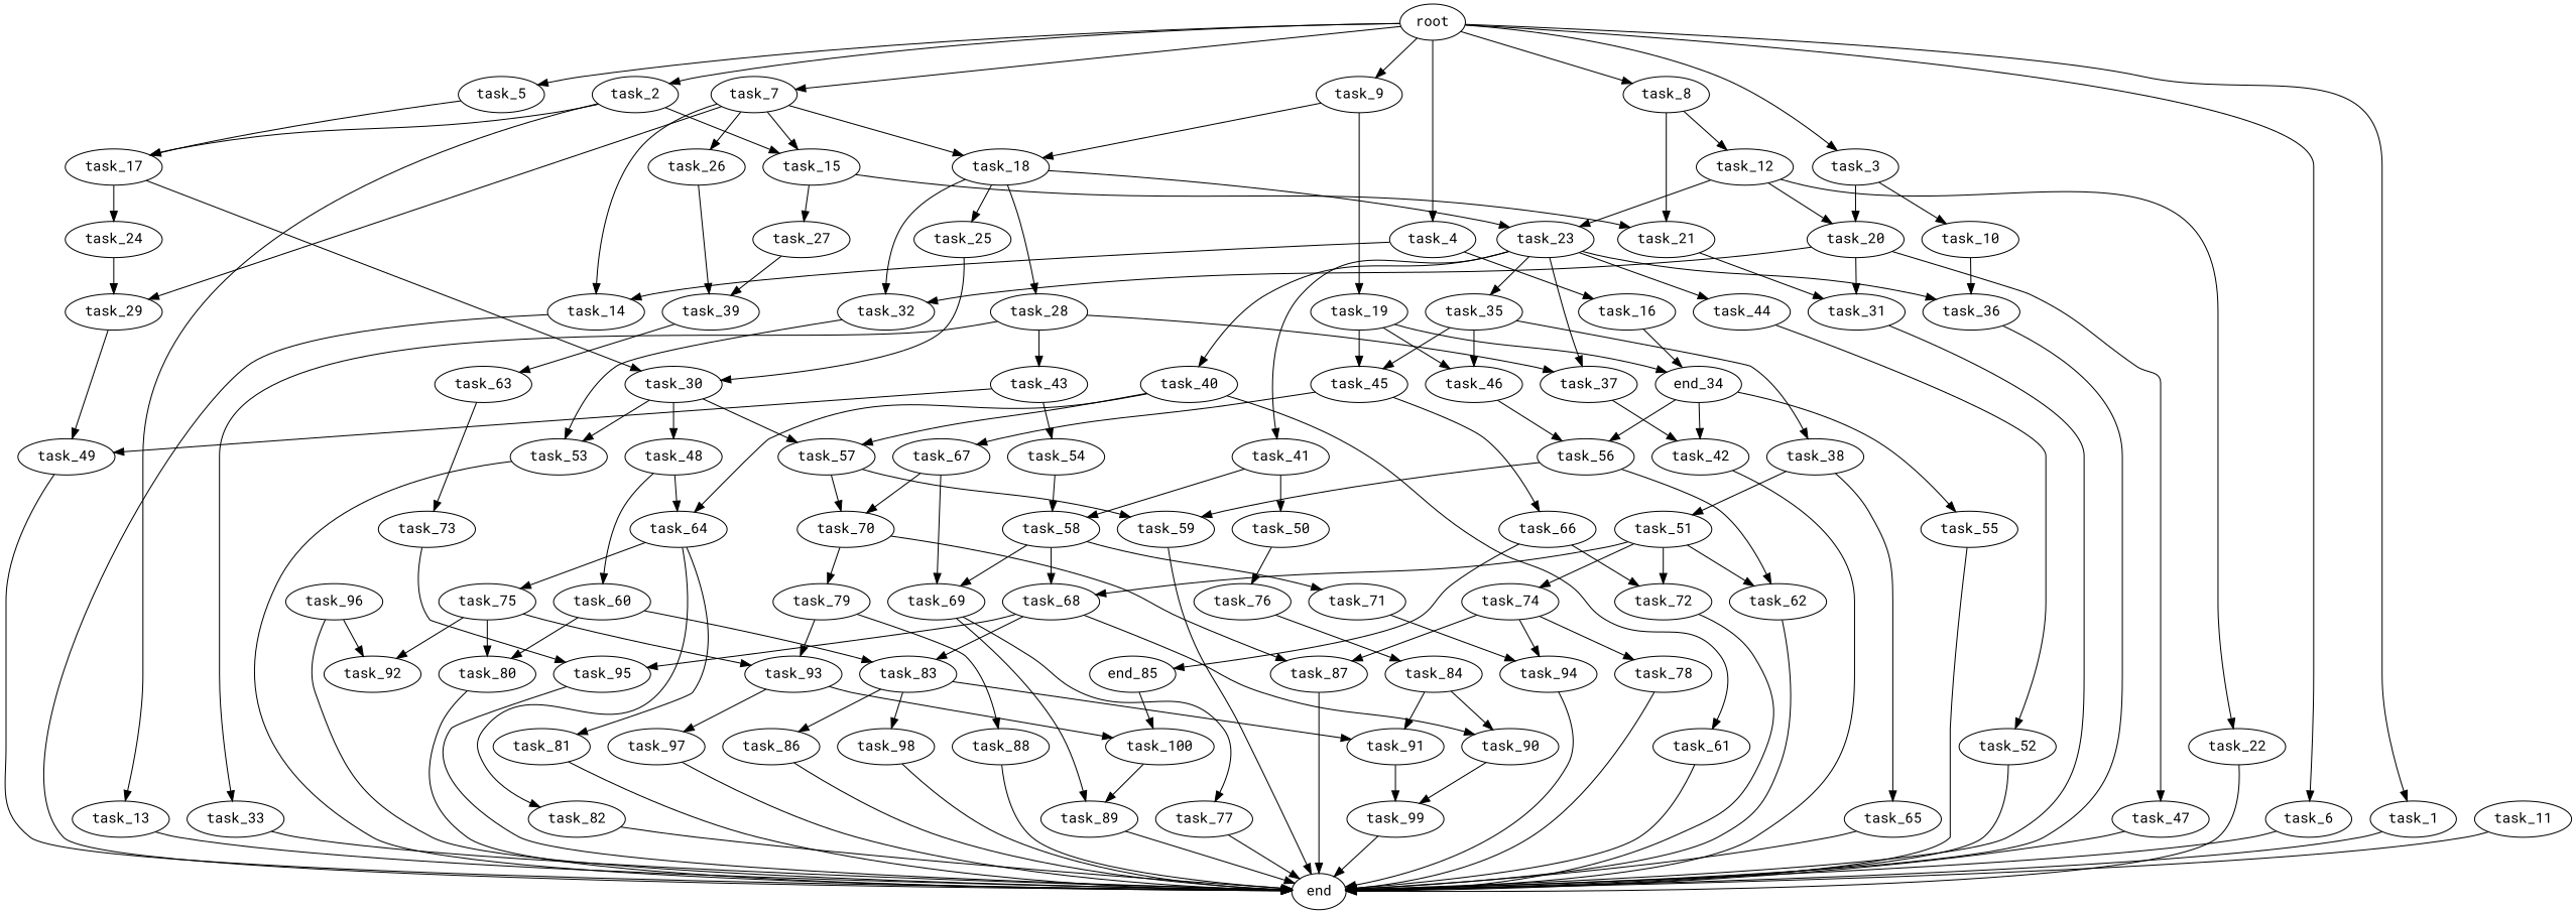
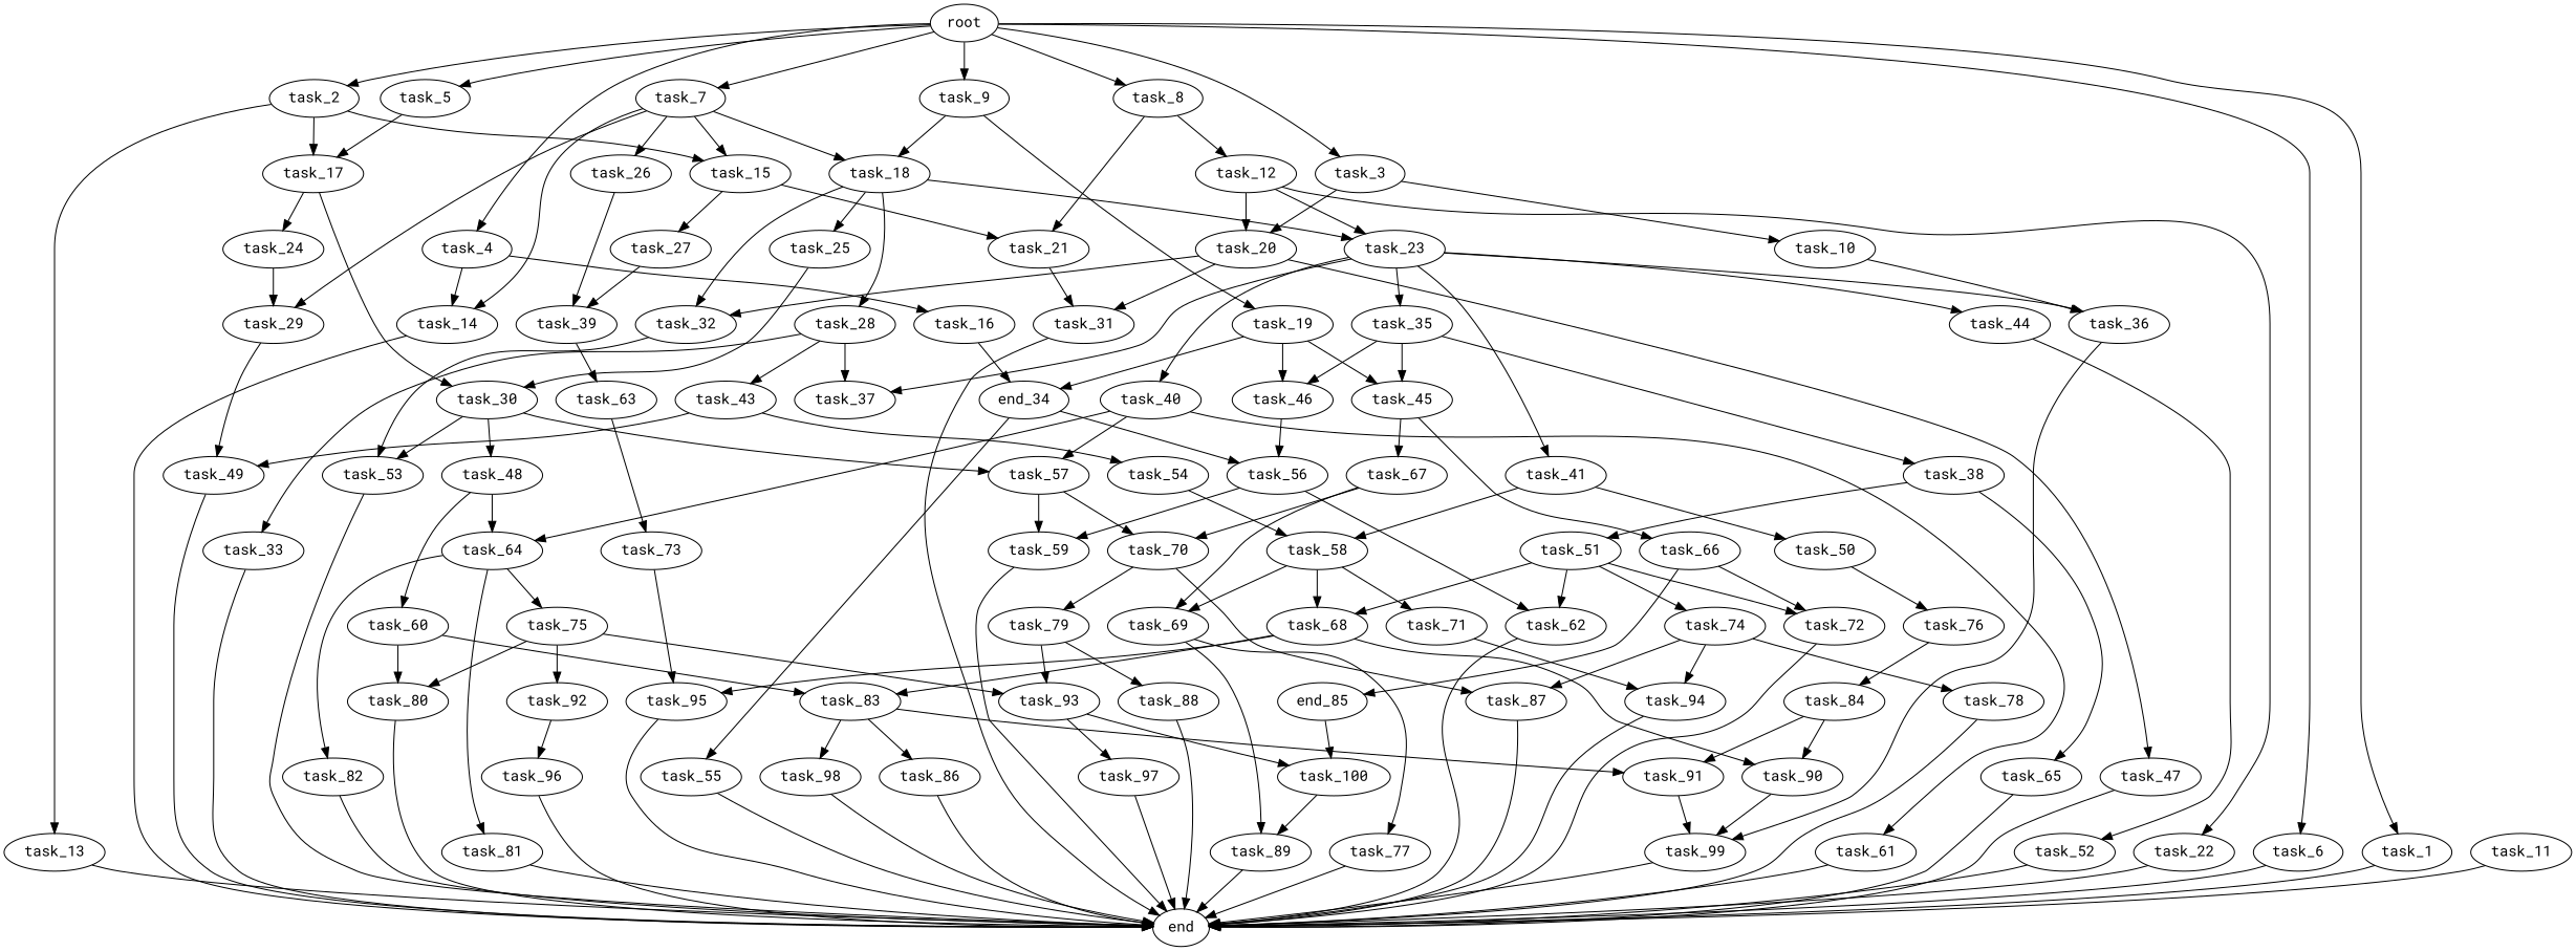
  digraph {
    fontname="Roboto Mono"
    node [fontname="Roboto Mono"]
    edge [fontname="Roboto Mono"]
    task_7
    task_15
    task_14
    task_26
    task_18
    task_29
    task_21
    task_27
    end
    task_39
    task_23
    task_32
    task_25
    task_28
    task_11
    task_49
    task_65
    task_31
    task_48
    task_64
    task_60
    task_81
    task_75
    task_82
    task_80
    task_83
    task_91
    task_99
    task_44
    task_52
    task_55
    task_9
    task_19
    n34 [label=end_34]
    task_45
    task_46
    task_84
    task_90
    task_70
    task_79
    task_87
    task_88
    task_93
    n44 [label=end_85]
    task_100
    task_89
-   task_42
    task_56
    task_62
    task_59
    task_37
    task_92
    task_16
    task_97
    task_63
    task_73
    task_96
    task_86
    task_98
    task_35
    task_40
    task_36
    task_41
    task_38
    task_57
    task_61
    task_50
    task_58
    task_67
    task_69
    task_77
    task_66
    task_51
    task_76
    task_53
    task_20
    task_47
    task_72
    task_74
    task_68
    task_94
    task_78
    task_95
    task_30
    root
    task_5
    task_6
    task_8
    task_2
    task_3
    task_1
    task_4
    task_17
    task_12
    task_13
    task_10
    task_24
    task_54
    task_71
    task_22
    task_43
    task_33
    task_7 -> task_15
    task_7 -> task_14
    task_7 -> task_26
    task_7 -> task_18
    task_7 -> task_29
    task_15 -> task_21
    task_15 -> task_27
    task_14 -> end
    task_26 -> task_39
    task_18 -> task_23
    task_18 -> task_32
    task_18 -> task_25
    task_18 -> task_28
    task_29 -> task_49
    task_21 -> task_31
    task_27 -> task_39
    task_39 -> task_63
    task_23 -> task_44
    task_23 -> task_37
    task_23 -> task_35
    task_23 -> task_40
    task_23 -> task_36
    task_23 -> task_41
    task_32 -> task_53
    task_25 -> task_30
    task_28 -> task_37
    task_28 -> task_43
    task_28 -> task_33
    task_11 -> end
    task_49 -> end
    task_65 -> end
    task_31 -> end
    task_48 -> task_64
    task_48 -> task_60
    task_64 -> task_81
    task_64 -> task_75
    task_64 -> task_82
    task_60 -> task_80
    task_60 -> task_83
    task_81 -> end
    task_75 -> task_80
    task_75 -> task_93
    task_75 -> task_92
    task_82 -> end
    task_80 -> end
    task_83 -> task_91
    task_83 -> task_86
    task_83 -> task_98
    task_91 -> task_99
    task_99 -> end
    task_44 -> task_52
    task_52 -> end
    task_55 -> end
    task_9 -> task_18
    task_9 -> task_19
    task_19 -> n34
    task_19 -> task_45
    task_19 -> task_46
    n34 -> task_55
-   n34 -> task_42
    n34 -> task_56
    task_45 -> task_67
    task_45 -> task_66
    task_46 -> task_56
    task_84 -> task_91
    task_84 -> task_90
    task_90 -> task_99
    task_70 -> task_79
    task_70 -> task_87
    task_79 -> task_88
    task_79 -> task_93
    task_87 -> end
    task_88 -> end
    task_93 -> task_100
    task_93 -> task_97
    n44 -> task_100
    task_100 -> task_89
    task_89 -> end
-   task_42 -> end
    task_56 -> task_62
    task_56 -> task_59
    task_62 -> end
    task_59 -> end
-   task_37 -> task_42
-   task_96 -> task_92
+   task_92 -> task_96
    task_16 -> n34
    task_97 -> end
    task_63 -> task_73
    task_73 -> task_95
    task_96 -> end
    task_86 -> end
    task_98 -> end
    task_35 -> task_45
    task_35 -> task_46
    task_35 -> task_38
    task_40 -> task_64
    task_40 -> task_57
    task_40 -> task_61
-   task_36 -> end
+   task_36 -> task_99
    task_41 -> task_50
    task_41 -> task_58
    task_38 -> task_65
    task_38 -> task_51
    task_57 -> task_70
    task_57 -> task_59
    task_61 -> end
    task_50 -> task_76
    task_58 -> task_69
    task_58 -> task_68
    task_58 -> task_71
    task_67 -> task_70
    task_67 -> task_69
    task_69 -> task_89
    task_69 -> task_77
    task_77 -> end
    task_66 -> n44
    task_66 -> task_72
    task_51 -> task_62
    task_51 -> task_72
    task_51 -> task_74
    task_51 -> task_68
    task_76 -> task_84
    task_53 -> end
    task_20 -> task_32
    task_20 -> task_31
    task_20 -> task_47
    task_47 -> end
    task_72 -> end
    task_74 -> task_87
    task_74 -> task_94
    task_74 -> task_78
    task_68 -> task_83
    task_68 -> task_90
    task_68 -> task_95
    task_94 -> end
    task_78 -> end
    task_95 -> end
    task_30 -> task_48
    task_30 -> task_57
    task_30 -> task_53
    root -> task_7
    root -> task_9
    root -> task_5
    root -> task_6
    root -> task_8
    root -> task_2
    root -> task_3
    root -> task_1
    root -> task_4
    task_5 -> task_17
    task_6 -> end
    task_8 -> task_21
    task_8 -> task_12
    task_2 -> task_15
    task_2 -> task_17
    task_2 -> task_13
    task_3 -> task_20
    task_3 -> task_10
    task_1 -> end
    task_4 -> task_14
    task_4 -> task_16
    task_17 -> task_30
    task_17 -> task_24
    task_12 -> task_23
    task_12 -> task_20
    task_12 -> task_22
    task_13 -> end
    task_10 -> task_36
    task_24 -> task_29
    task_54 -> task_58
    task_71 -> task_94
    task_22 -> end
    task_43 -> task_49
    task_43 -> task_54
    task_33 -> end
  }
